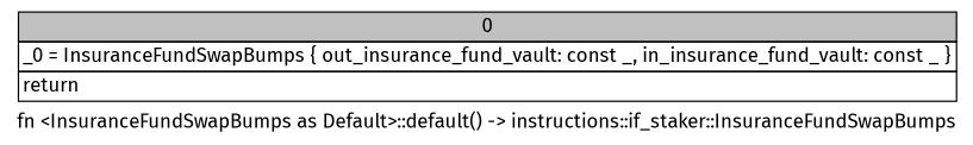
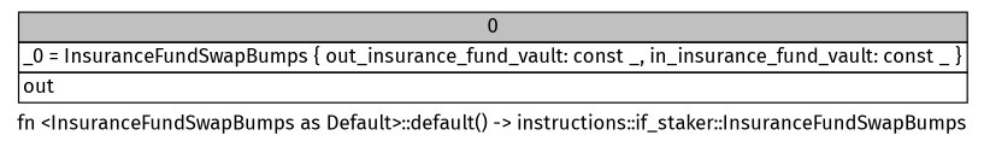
  digraph {
    fontname="Fira Sans"
    label=<fn &lt;InsuranceFundSwapBumps as Default&gt;::default() -&gt; instructions::if_staker::InsuranceFundSwapBumps<br align="left"/>>
-   n1 [fontname="Fira Sans" label=<<table border="0" cellborder="1" cellspacing="0"><tr><td bgcolor="gray" align="center" colspan="1">0</td></tr><tr><td align="left" balign="left">_0 = InsuranceFundSwapBumps { out_insurance_fund_vault: const _, in_insurance_fund_vault: const _ }<br/></td></tr><tr><td align="left">return</td></tr></table>> shape=none]
+   n1 [fontname="Fira Sans" label=<<table border="0" cellborder="1" cellspacing="0"><tr><td bgcolor="gray" align="center" colspan="1">0</td></tr><tr><td align="left" balign="left">_0 = InsuranceFundSwapBumps { out_insurance_fund_vault: const _, in_insurance_fund_vault: const _ }<br/></td></tr><tr><td align="left">out</td></tr></table>> shape=none]
  }
